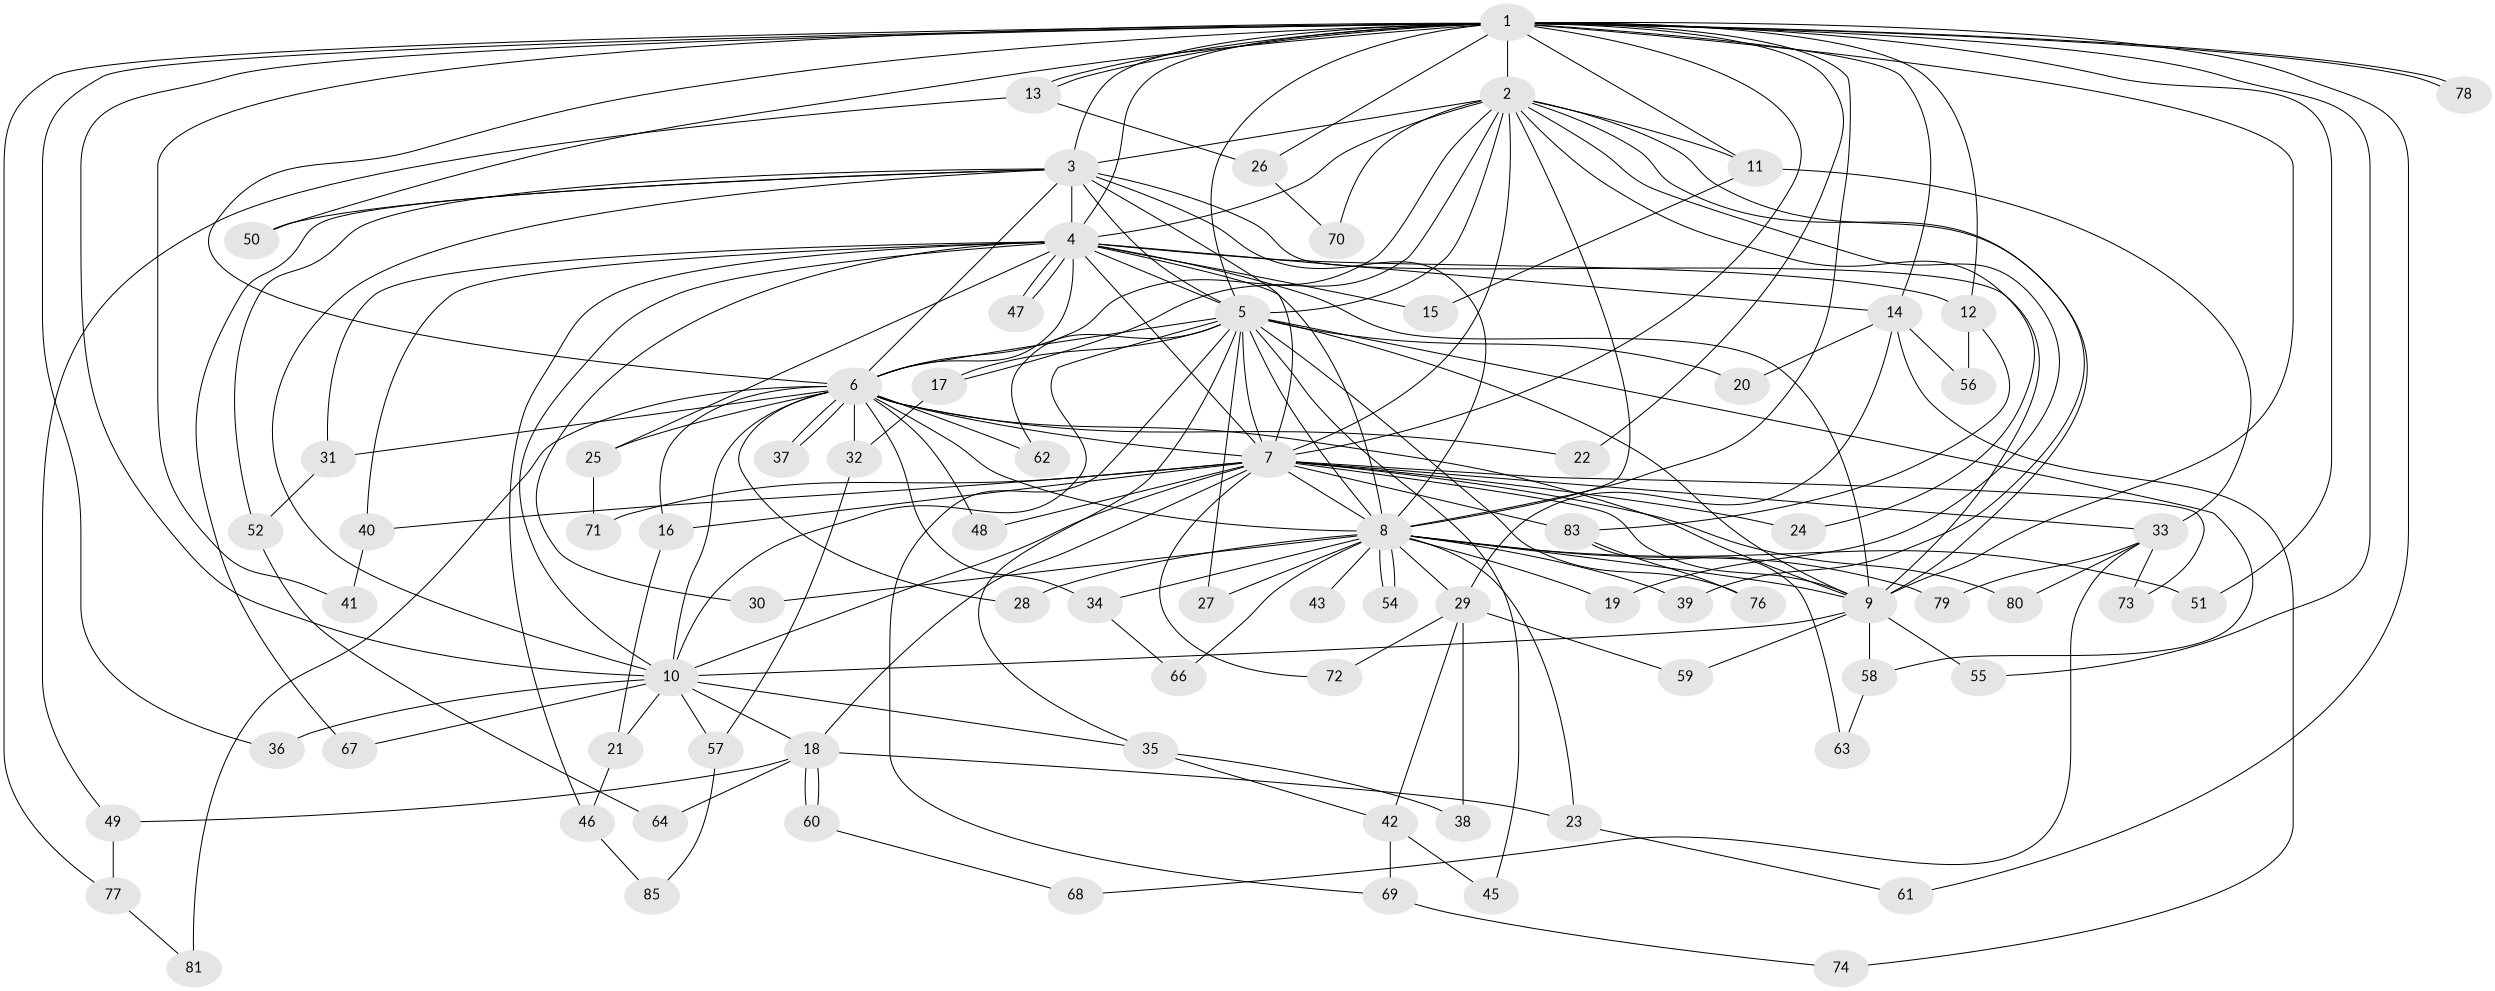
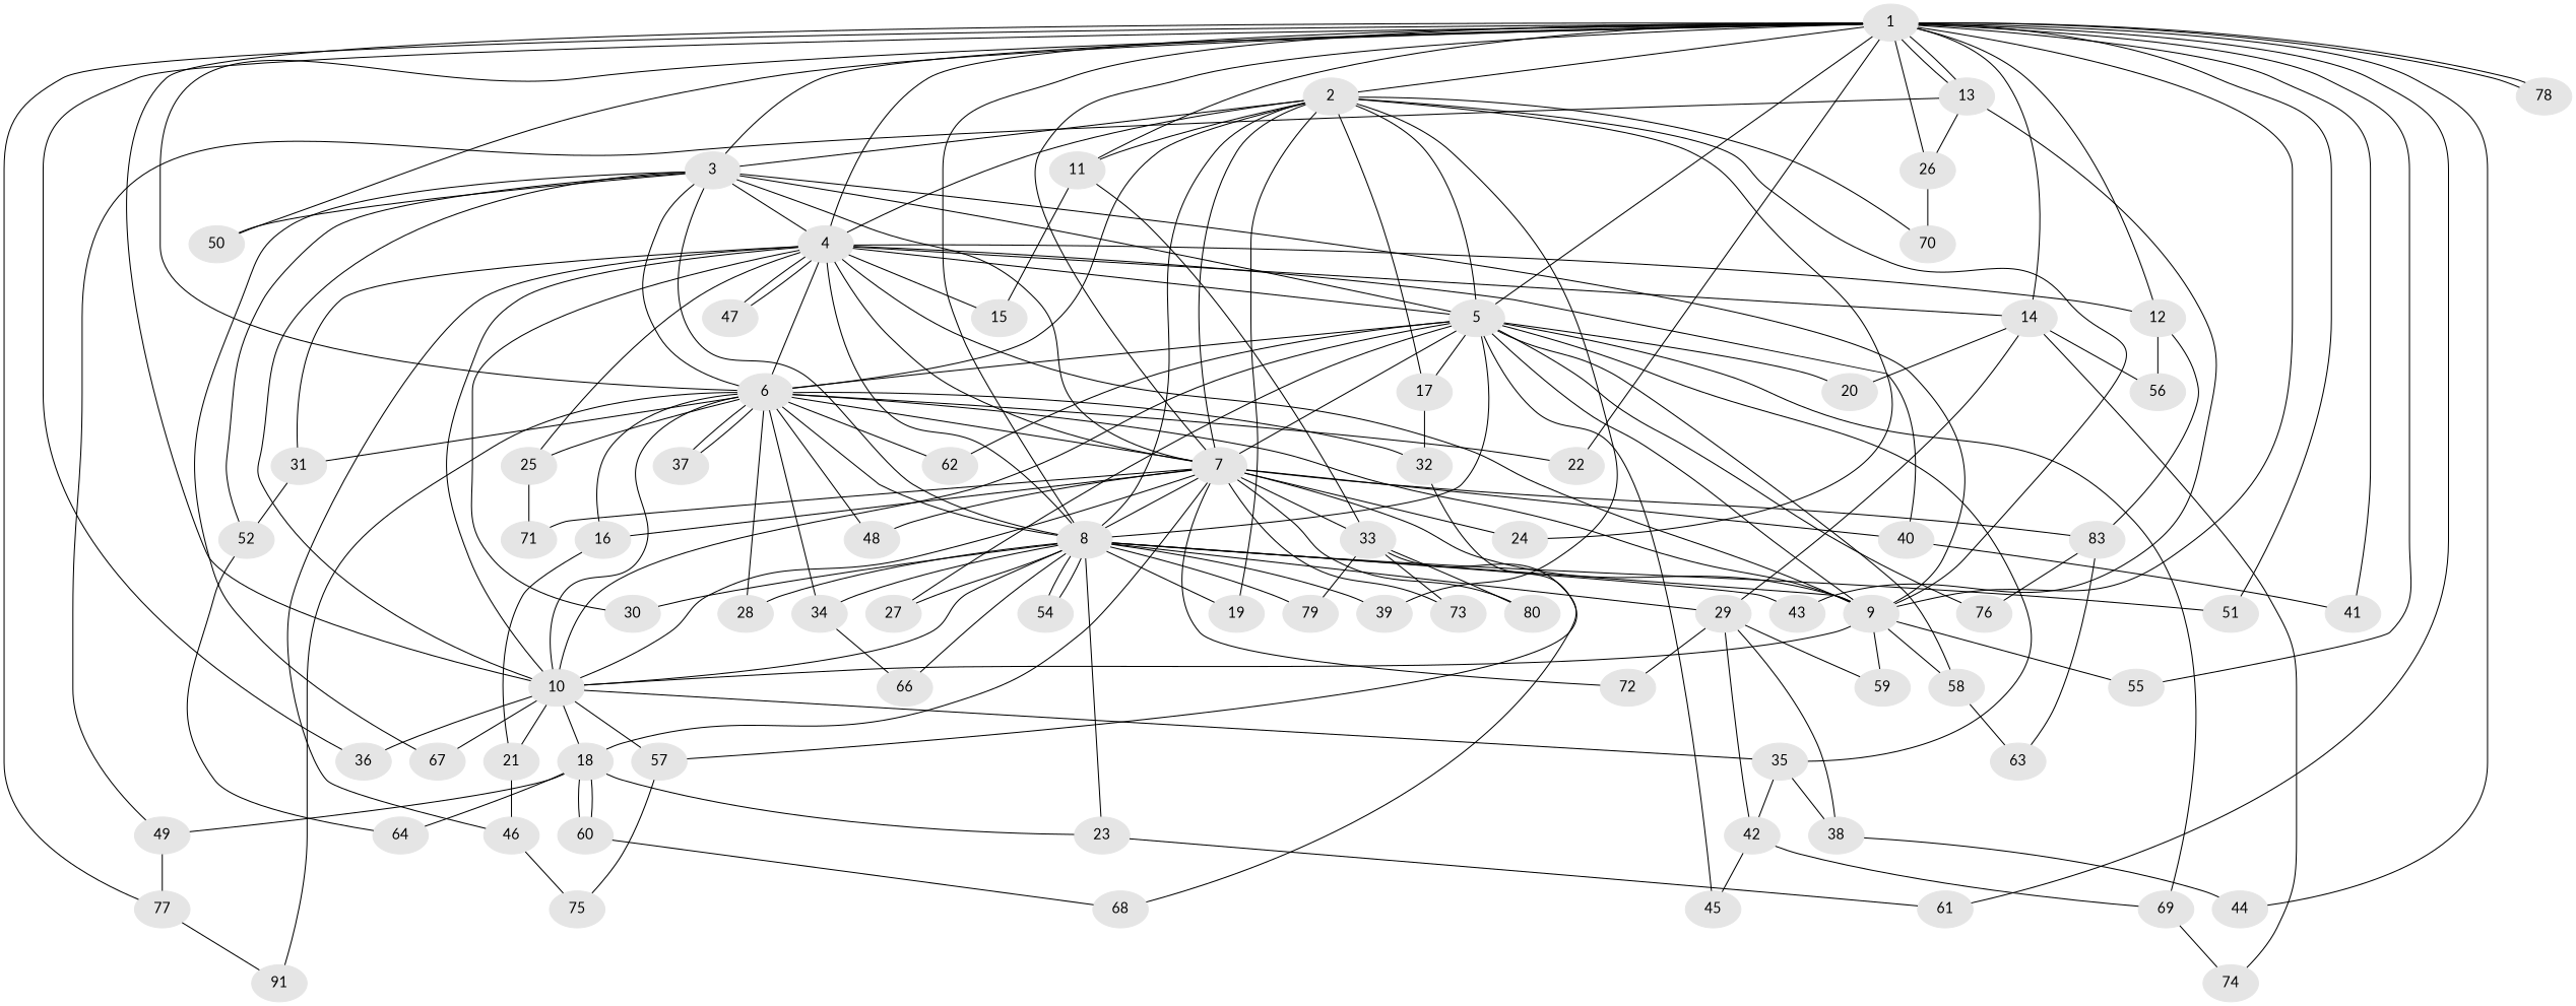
  graph {
    fontname=Lato
    node [color=gray90 fontname=Lato style=filled]
    edge [fontname=Lato]
    1
    2
    3
    4
    5
    6
    7
    8
    9
    10
    11
    12
    13
    14
    22
    26
    36
    41
+   44
    50
    51
    55
    61
    77
    78
    17
    19
    24
    39
    70
    52
    67
    15
    25
    30
    31
    40
    46
    47
    20
    27
    35
    45
    58
    62
    69
    76
    16
    28
    32
    34
    37
    48
-   81
+   81 [label=91]
    18
    33
    n57 [label=83]
    71
    72
    73
    80
    23
    29
    43
    54
    66
    79
    59
    21
    57
    56
    49
    74
    64
-   75 [label=85]
+   75
    38
    42
    63
    60
    68
    1 -- 2
    1 -- 3
    1 -- 4
    1 -- 5
    1 -- 6
    1 -- 7
    1 -- 8
    1 -- 9
    1 -- 10
    1 -- 11
    1 -- 12
    1 -- 13
    1 -- 13
    1 -- 14
    1 -- 22
    1 -- 26
    1 -- 36
    1 -- 41
+   1 -- 44
    1 -- 50
    1 -- 51
    1 -- 55
    1 -- 61
    1 -- 77
    1 -- 78
    1 -- 78
    2 -- 3
    2 -- 4
    2 -- 5
    2 -- 6
    2 -- 7
    2 -- 8
    2 -- 9
    2 -- 11
    2 -- 17
    2 -- 19
    2 -- 24
    2 -- 39
    2 -- 70
    3 -- 4
    3 -- 5
    3 -- 6
    3 -- 7
    3 -- 8
    3 -- 9
    3 -- 10
    3 -- 50
    3 -- 52
    3 -- 67
    4 -- 5
    4 -- 6
    4 -- 7
    4 -- 8
    4 -- 9
    4 -- 10
    4 -- 12
    4 -- 14
    4 -- 15
    4 -- 25
    4 -- 30
    4 -- 31
    4 -- 40
    4 -- 46
    4 -- 47
    4 -- 47
    5 -- 6
    5 -- 7
    5 -- 8
    5 -- 9
    5 -- 10
    5 -- 17
    5 -- 20
    5 -- 27
    5 -- 35
    5 -- 45
    5 -- 58
    5 -- 62
    5 -- 69
    5 -- 76
    6 -- 7
    6 -- 8
    6 -- 9
    6 -- 10
    6 -- 22
    6 -- 25
    6 -- 31
    6 -- 62
    6 -- 16
    6 -- 28
    6 -- 32
    6 -- 34
    6 -- 37
    6 -- 37
    6 -- 48
    6 -- 81
    7 -- 8
    7 -- 9
    7 -- 10
    7 -- 24
    7 -- 40
    7 -- 16
    7 -- 48
    7 -- 18
    7 -- 33
    7 -- n57
    7 -- 71
    7 -- 72
    7 -- 73
    7 -- 80
    8 -- 9
+   8 -- 10
    8 -- 51
    8 -- 19
    8 -- 39
    8 -- 30
    8 -- 27
    8 -- 28
    8 -- 34
    8 -- 23
    8 -- 29
    8 -- 43
    8 -- 54
    8 -- 54
    8 -- 66
    8 -- 79
    9 -- 10
    9 -- 55
    9 -- 58
    9 -- 59
    10 -- 36
    10 -- 67
    10 -- 35
    10 -- 18
    10 -- 21
    10 -- 57
    11 -- 15
    11 -- 33
    12 -- n57
    12 -- 56
    13 -- 26
+   13 -- 43
    13 -- 49
    14 -- 20
    14 -- 29
    14 -- 56
    14 -- 74
    26 -- 70
    77 -- 81
    17 -- 32
    52 -- 64
    25 -- 71
    31 -- 52
    40 -- 41
    46 -- 75
    35 -- 38
    35 -- 42
    58 -- 63
    69 -- 74
    16 -- 21
    32 -- 57
    34 -- 66
    18 -- 23
    18 -- 49
    18 -- 64
    18 -- 60
    18 -- 60
    33 -- 73
    33 -- 80
    33 -- 79
    33 -- 68
    n57 -- 76
    n57 -- 63
    23 -- 61
    29 -- 72
    29 -- 59
    29 -- 38
    29 -- 42
    21 -- 46
    57 -- 75
    49 -- 77
+   38 -- 44
    42 -- 45
    42 -- 69
    60 -- 68
  }
